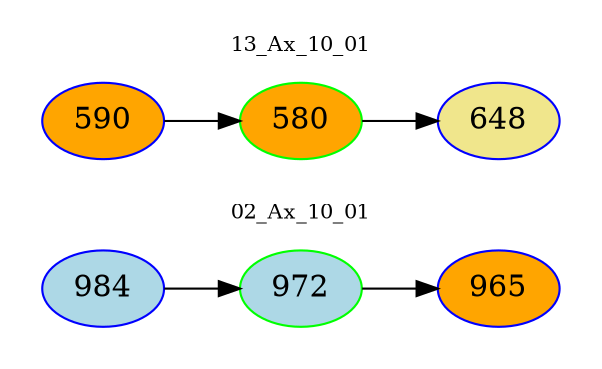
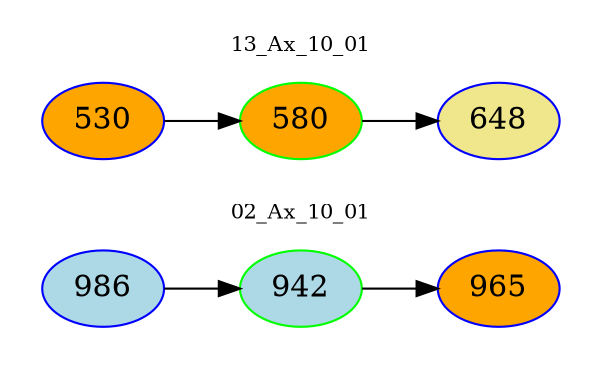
  digraph {
    rankdir=LR
    node [color=blue fillcolor=orange style=filled]
    edge [color=black]
-   n1 [fillcolor=lightblue label=984]
-   n2 [color=green fillcolor=lightblue label=972]
+   n1 [fillcolor=lightblue label=986]
+   n2 [color=green fillcolor=lightblue label=942]
    n3 [label=965]
-   n4 [label=590]
+   n4 [label=530]
    n5 [color=green label=580]
    n6 [fillcolor=khaki label=648]
    subgraph cluster_1 {
      color=white
      fontsize=10
      label="02_Ax_10_01"
      n1
      n2
      n3
    }
    subgraph cluster_2 {
      color=white
      fontsize=10
      label="13_Ax_10_01"
      n4
      n5
      n6
    }
    n1 -> n2
    n2 -> n3
    n4 -> n5
    n5 -> n6
  }
